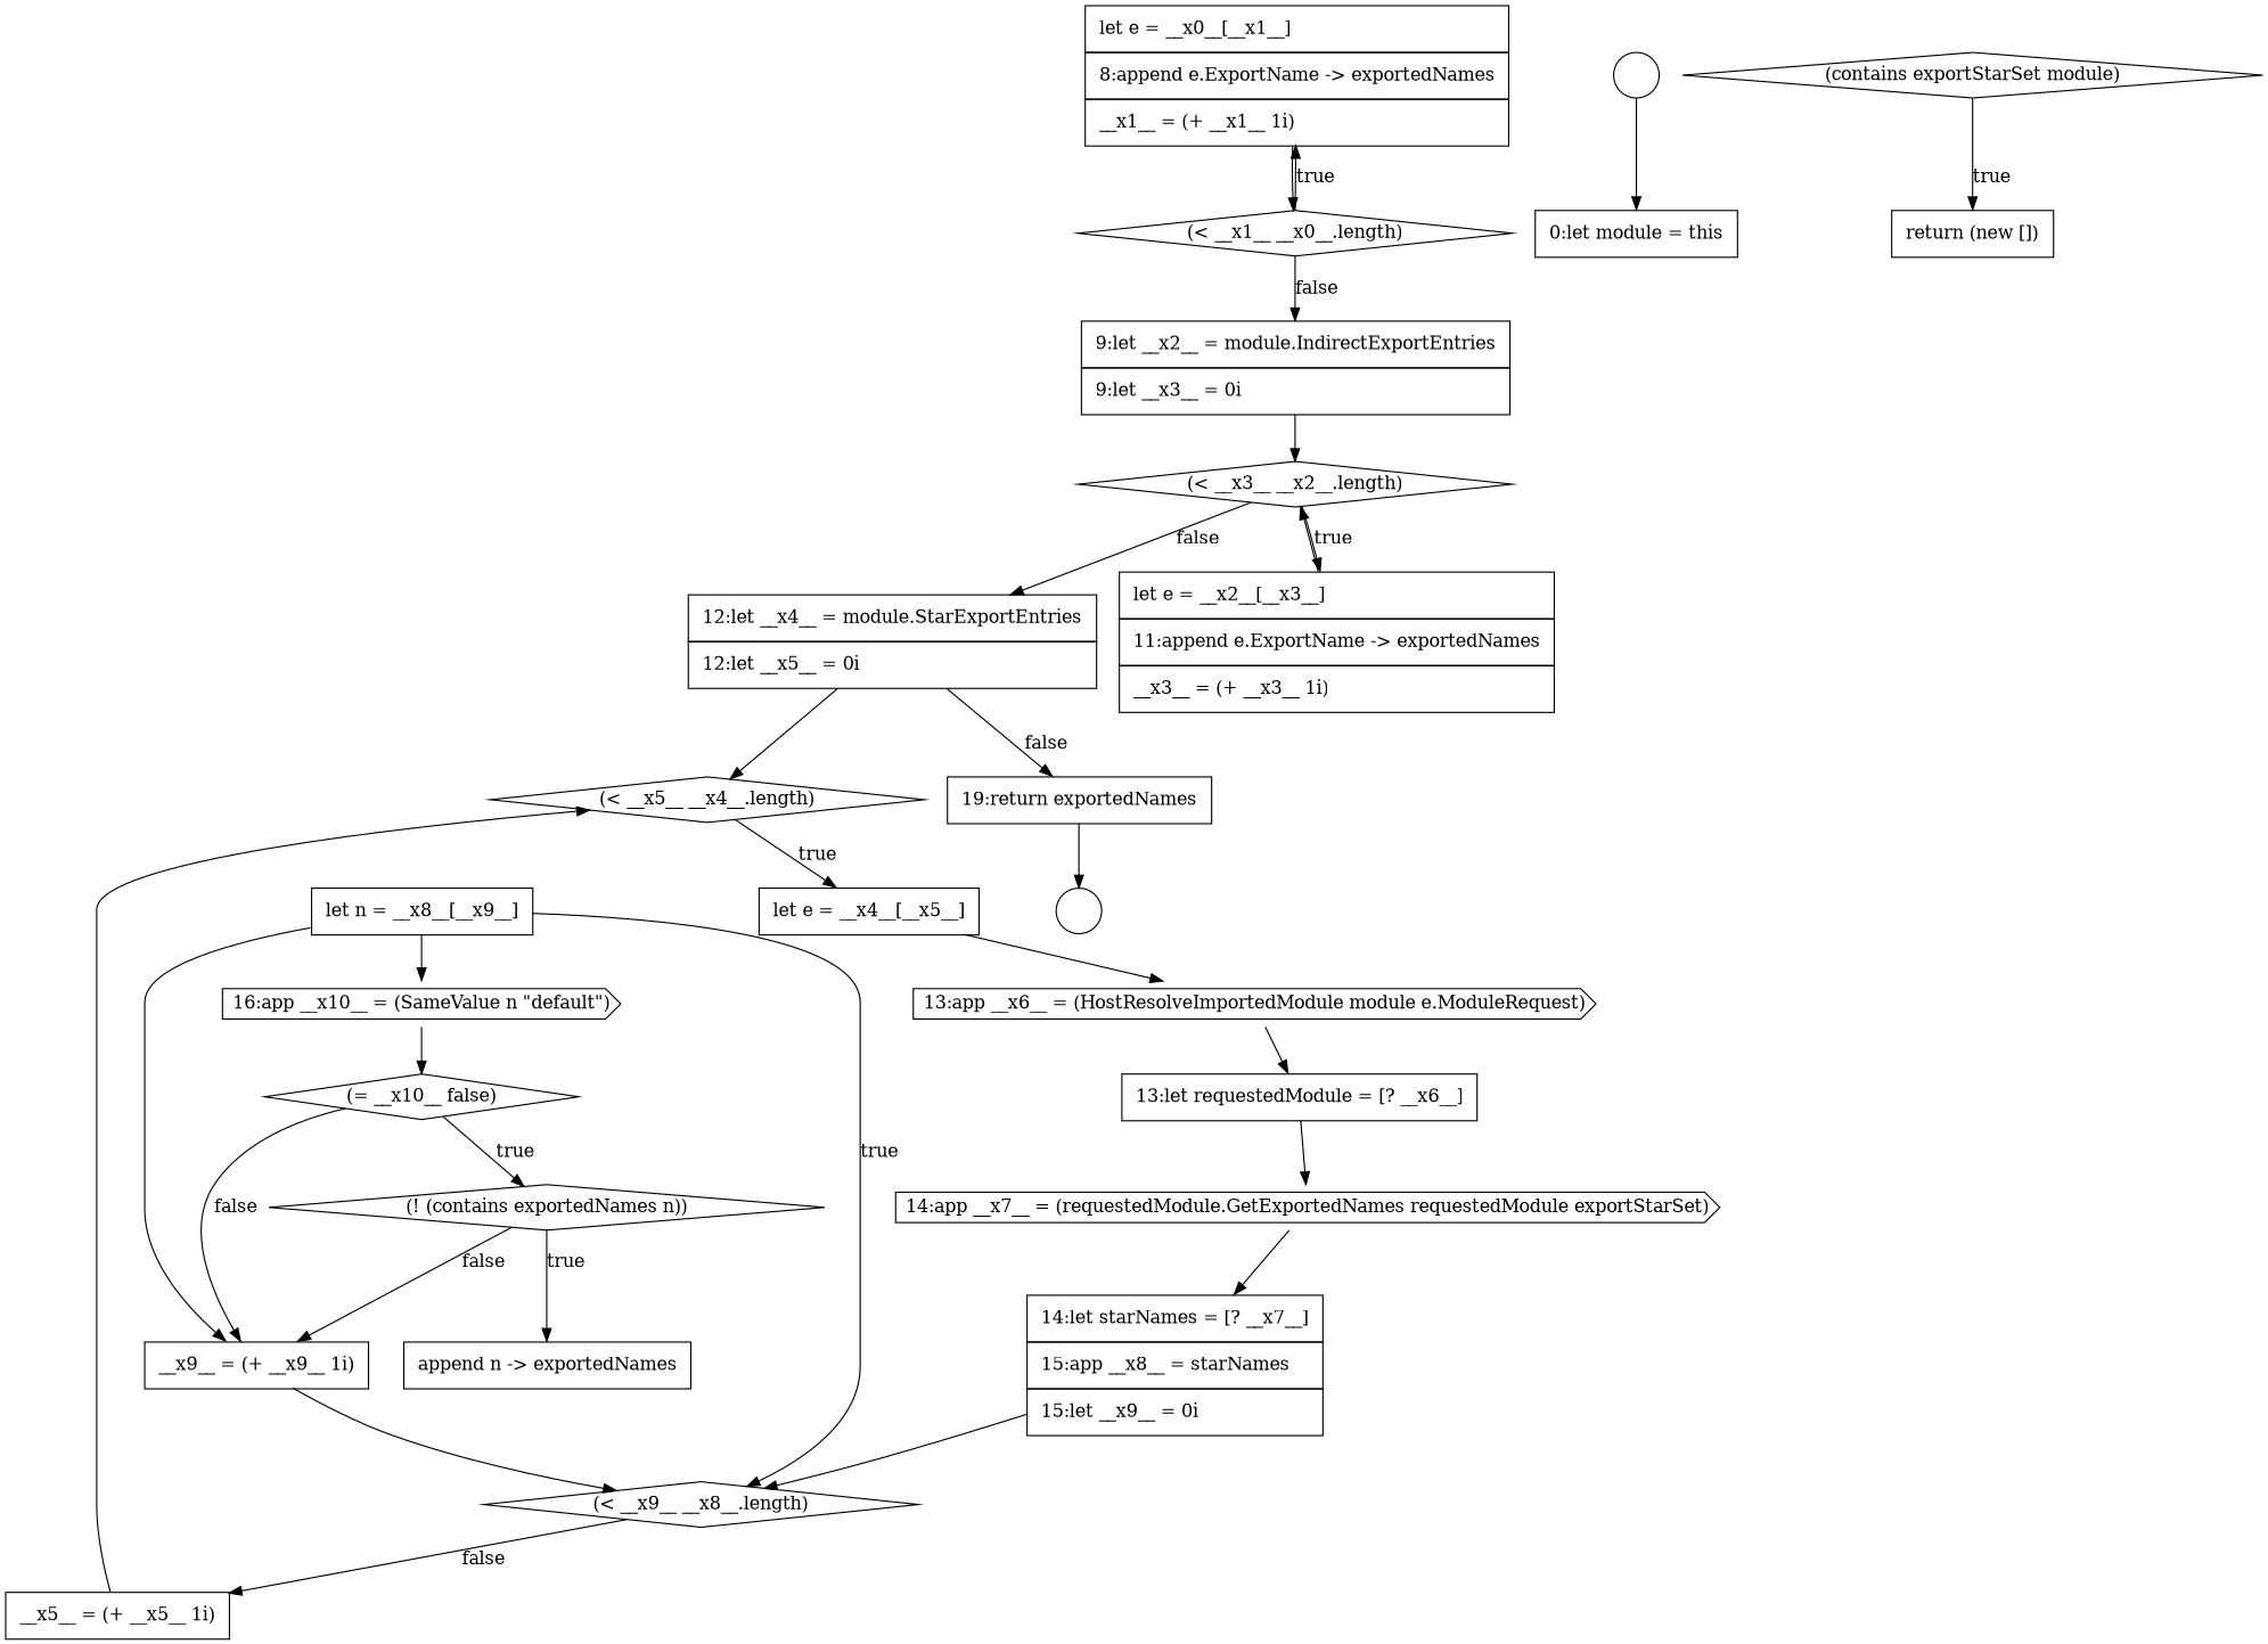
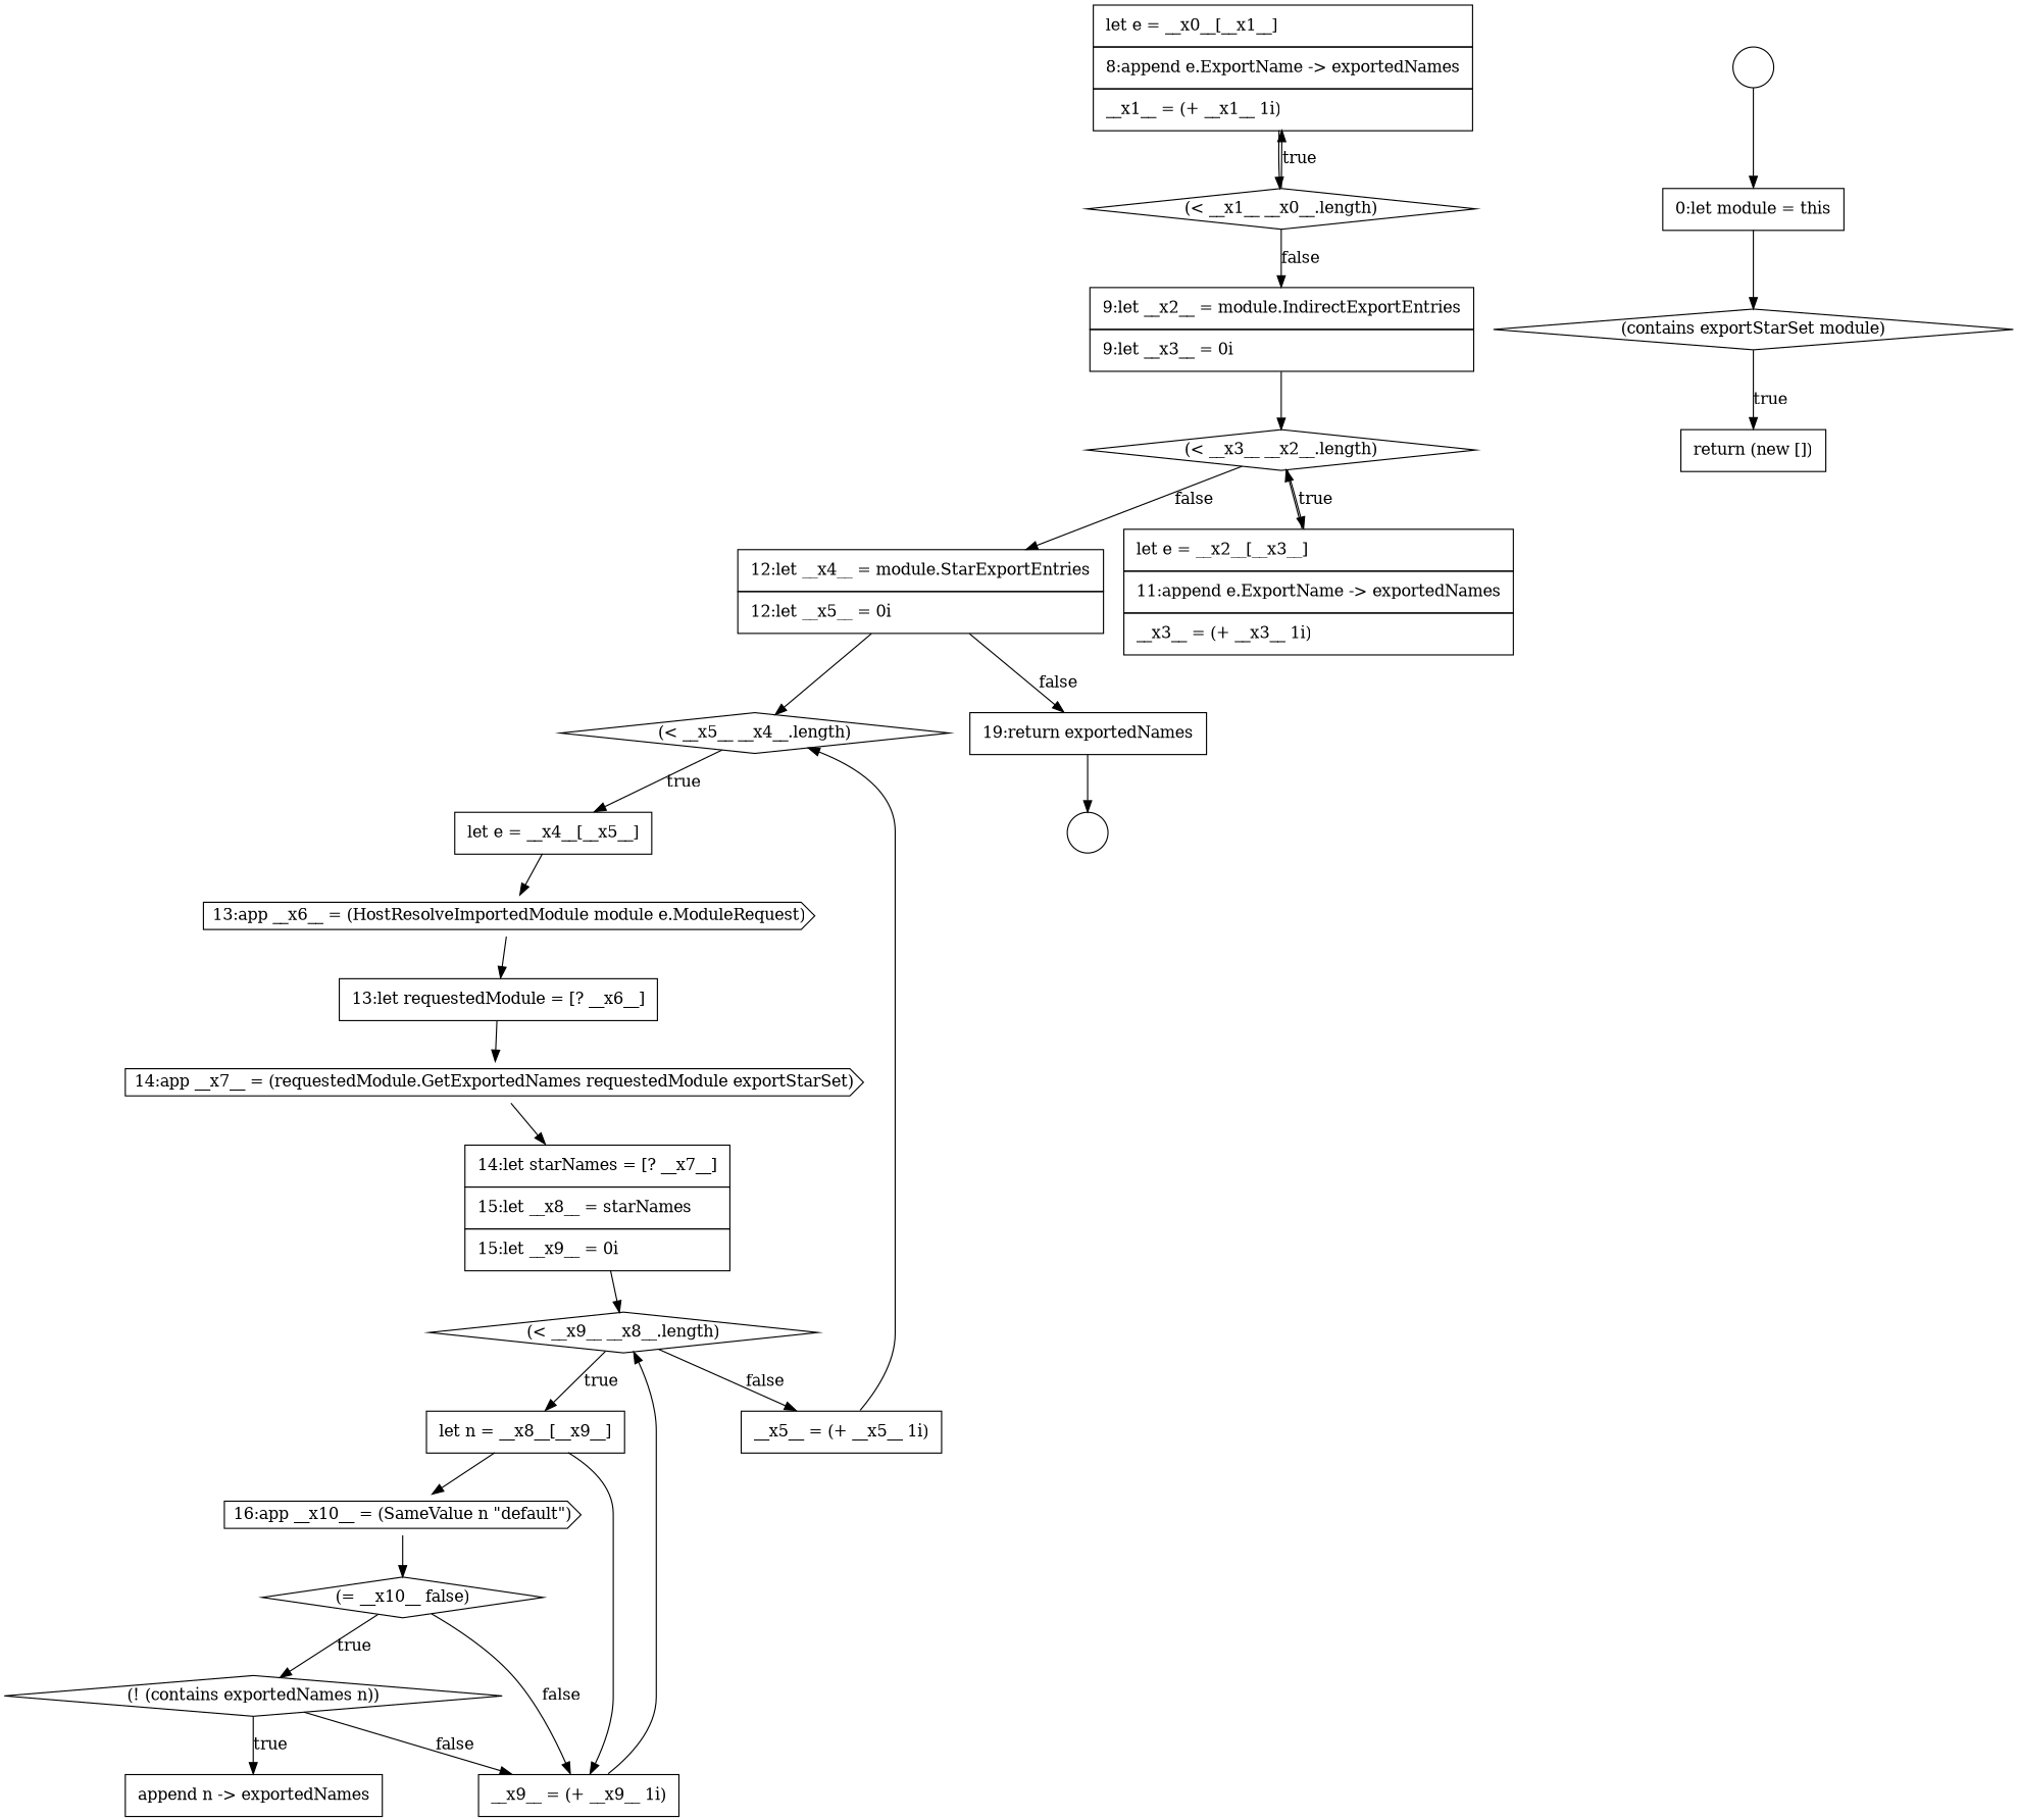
  digraph {
    node [color=black fillcolor=white margin=0 shape=none style=filled]
    edge [color=black]
    n1 [label=<<font color="black">     <table border="0" cellborder="1" cellspacing="0" cellpadding="10">       <tr><td align="left">let e = __x0__[__x1__]</td></tr>       <tr><td align="left">8:append e.ExportName -&gt; exportedNames</td></tr>       <tr><td align="left">__x1__ = (+ __x1__ 1i)</td></tr>     </table>   </font>>]
    n2 [label=<<font color="black">(&lt; __x1__ __x0__.length)</font>> shape=diamond margin=""]
    n3 [label=<<font color="black">     <table border="0" cellborder="1" cellspacing="0" cellpadding="10">       <tr><td align="left">9:let __x2__ = module.IndirectExportEntries</td></tr>       <tr><td align="left">9:let __x3__ = 0i</td></tr>     </table>   </font>>]
    n4 [label=<<font color="black">(&lt; __x5__ __x4__.length)</font>> shape=diamond margin=""]
    n5 [label=<<font color="black">     <table border="0" cellborder="1" cellspacing="0" cellpadding="10">       <tr><td align="left">let e = __x4__[__x5__]</td></tr>     </table>   </font>>]
    n6 [label=<<font color="black">     <table border="0" cellborder="1" cellspacing="0" cellpadding="10">       <tr><td align="left">19:return exportedNames</td></tr>     </table>   </font>>]
    n7 [label=" " shape=circle margin=""]
    n8 [label=<<font color="black">13:app __x6__ = (HostResolveImportedModule module e.ModuleRequest)</font>> shape=cds margin=""]
    n9 [label=" " shape=circle margin=""]
    n10 [label=<<font color="black">     <table border="0" cellborder="1" cellspacing="0" cellpadding="10">       <tr><td align="left">0:let module = this</td></tr>     </table>   </font>>]
    n11 [label=<<font color="black">(contains exportStarSet module)</font>> shape=diamond margin=""]
    n12 [label=<<font color="black">(= __x10__ false)</font>> shape=diamond margin=""]
    n13 [label=<<font color="black">     <table border="0" cellborder="1" cellspacing="0" cellpadding="10">       <tr><td align="left">__x9__ = (+ __x9__ 1i)</td></tr>     </table>   </font>>]
    n14 [label=<<font color="black">(! (contains exportedNames n))</font>> shape=diamond margin=""]
    n15 [label=<<font color="black">(&lt; __x9__ __x8__.length)</font>> shape=diamond margin=""]
    n16 [label=<<font color="black">     <table border="0" cellborder="1" cellspacing="0" cellpadding="10">       <tr><td align="left">append n -&gt; exportedNames</td></tr>     </table>   </font>>]
    n17 [label=<<font color="black">(&lt; __x3__ __x2__.length)</font>> shape=diamond margin=""]
    n18 [label=<<font color="black">     <table border="0" cellborder="1" cellspacing="0" cellpadding="10">       <tr><td align="left">12:let __x4__ = module.StarExportEntries</td></tr>       <tr><td align="left">12:let __x5__ = 0i</td></tr>     </table>   </font>>]
    n19 [label=<<font color="black">     <table border="0" cellborder="1" cellspacing="0" cellpadding="10">       <tr><td align="left">__x5__ = (+ __x5__ 1i)</td></tr>     </table>   </font>>]
    n20 [label=<<font color="black">     <table border="0" cellborder="1" cellspacing="0" cellpadding="10">       <tr><td align="left">let n = __x8__[__x9__]</td></tr>     </table>   </font>>]
    n21 [label=<<font color="black">16:app __x10__ = (SameValue n &quot;default&quot;)</font>> shape=cds margin=""]
    n22 [label=<<font color="black">     <table border="0" cellborder="1" cellspacing="0" cellpadding="10">       <tr><td align="left">return (new [])</td></tr>     </table>   </font>>]
    n23 [label=<<font color="black">     <table border="0" cellborder="1" cellspacing="0" cellpadding="10">       <tr><td align="left">13:let requestedModule = [? __x6__]</td></tr>     </table>   </font>>]
    n24 [label=<<font color="black">14:app __x7__ = (requestedModule.GetExportedNames requestedModule exportStarSet)</font>> shape=cds margin=""]
-   n25 [label=<<font color="black">     <table border="0" cellborder="1" cellspacing="0" cellpadding="10">       <tr><td align="left">14:let starNames = [? __x7__]</td></tr>       <tr><td align="left">15:app __x8__ = starNames</td></tr>       <tr><td align="left">15:let __x9__ = 0i</td></tr>     </table>   </font>>]
+   n25 [label=<<font color="black">     <table border="0" cellborder="1" cellspacing="0" cellpadding="10">       <tr><td align="left">14:let starNames = [? __x7__]</td></tr>       <tr><td align="left">15:let __x8__ = starNames</td></tr>       <tr><td align="left">15:let __x9__ = 0i</td></tr>     </table>   </font>>]
    n26 [label=<<font color="black">     <table border="0" cellborder="1" cellspacing="0" cellpadding="10">       <tr><td align="left">let e = __x2__[__x3__]</td></tr>       <tr><td align="left">11:append e.ExportName -&gt; exportedNames</td></tr>       <tr><td align="left">__x3__ = (+ __x3__ 1i)</td></tr>     </table>   </font>>]
    n1 -> n2
    n2 -> n1 [label=<<font color="black">true</font>>]
    n2 -> n3 [label=<<font color="black">false</font>>]
    n3 -> n17
    n4 -> n5 [label=<<font color="black">true</font>>]
    n5 -> n8
    n6 -> n7
    n8 -> n23
    n9 -> n10
+   n10 -> n11
    n11 -> n22 [label=<<font color="black">true</font>>]
    n12 -> n13 [label=<<font color="black">false</font>>]
    n12 -> n14 [label=<<font color="black">true</font>>]
    n13 -> n15
    n14 -> n13 [label=<<font color="black">false</font>>]
    n14 -> n16 [label=<<font color="black">true</font>>]
    n15 -> n19 [label=<<font color="black">false</font>>]
-   n20 -> n15 [label=<<font color="black">true</font>>]
+   n15 -> n20 [label=<<font color="black">true</font>>]
    n17 -> n18 [label=<<font color="black">false</font>>]
    n17 -> n26 [label=<<font color="black">true</font>>]
    n18 -> n4
    n18 -> n6 [label=<<font color="black">false</font>>]
    n19 -> n4
    n20 -> n13
    n20 -> n21
    n21 -> n12
    n23 -> n24
    n24 -> n25
    n25 -> n15
    n26 -> n17
  }
